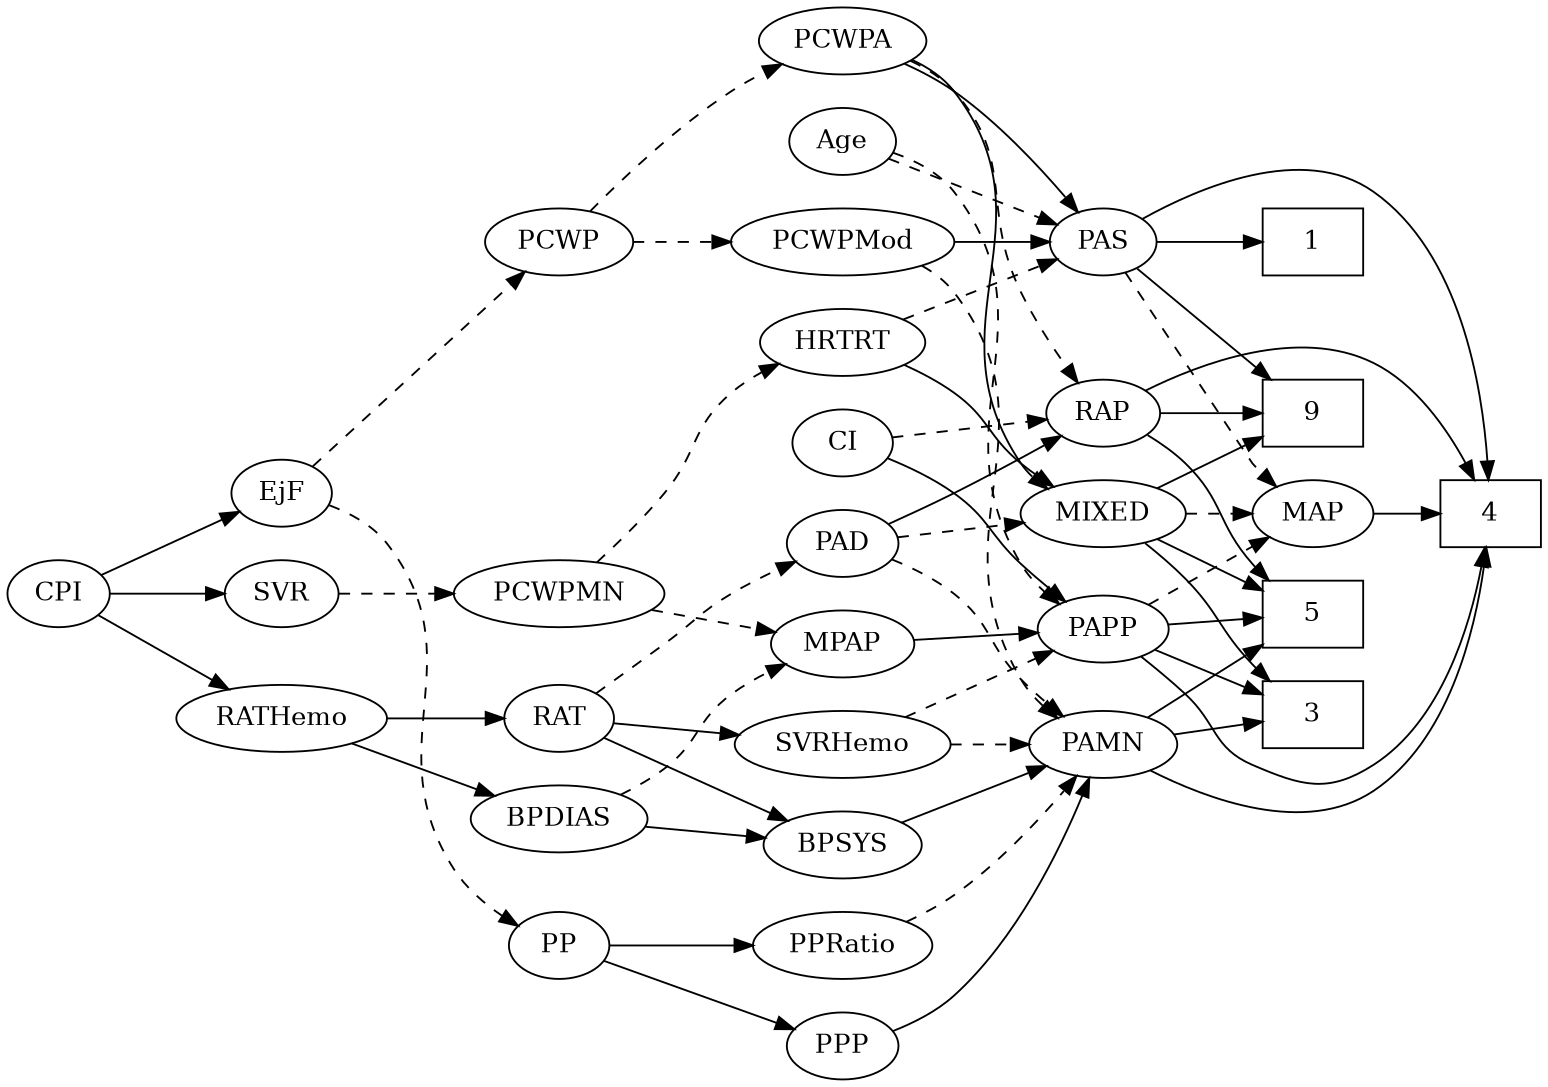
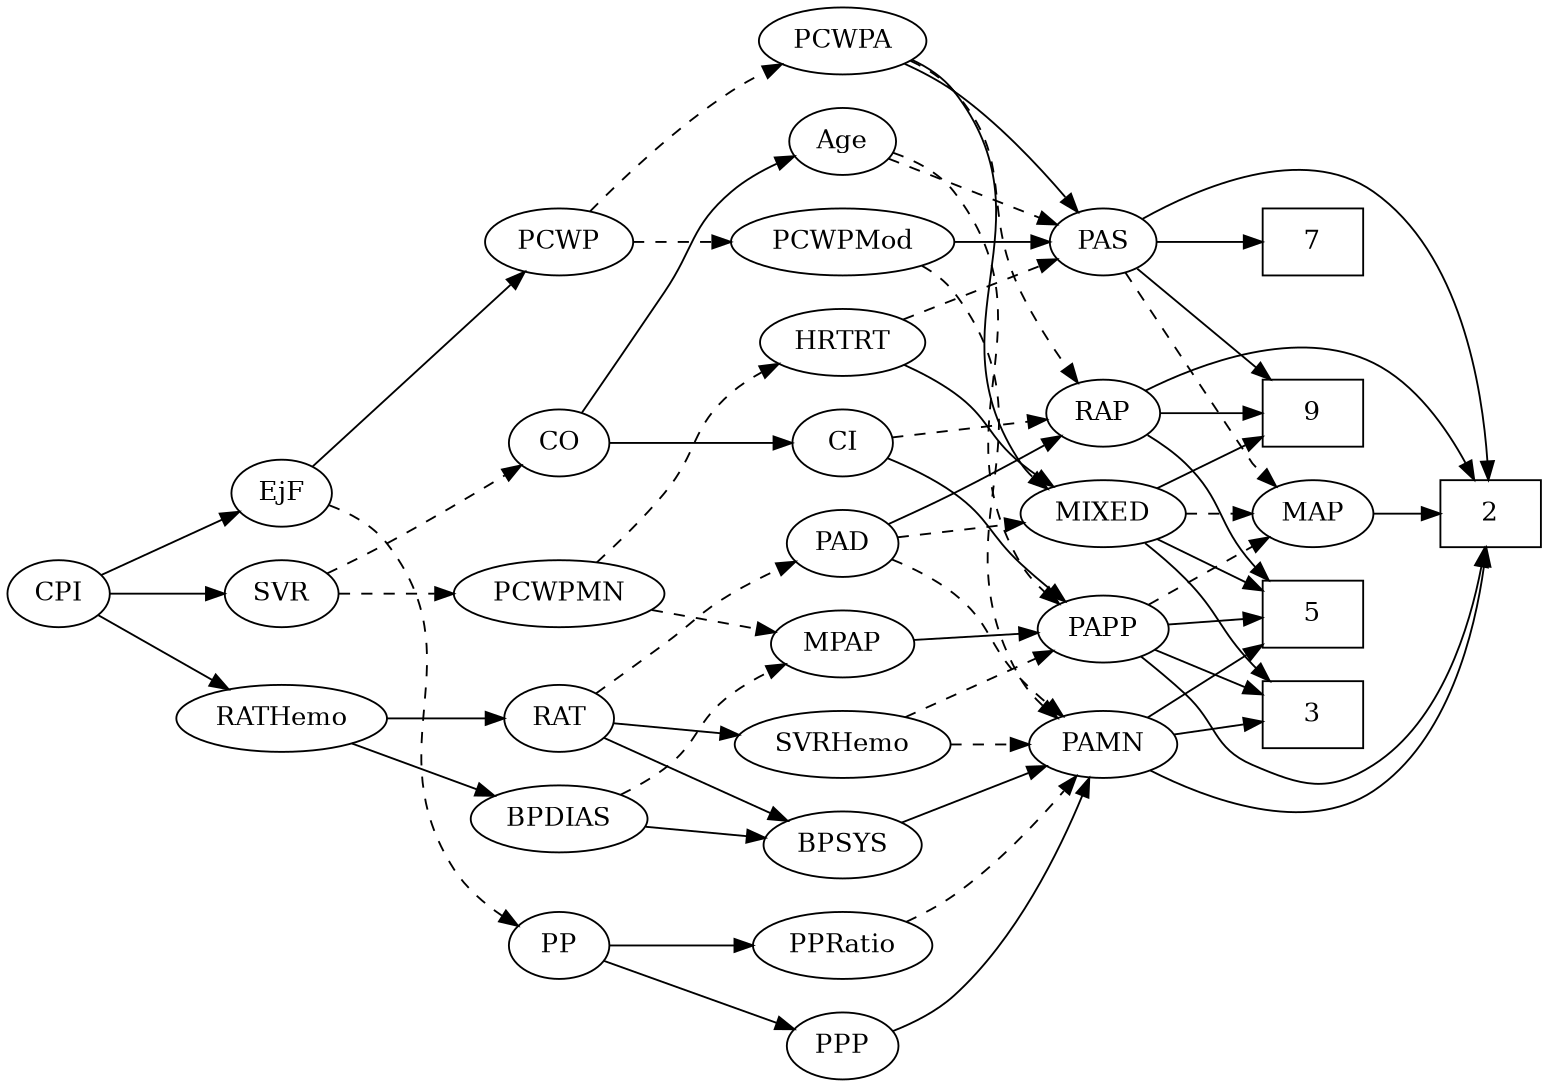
  strict digraph {
    rankdir=LR
    edge [style=solid]
-   1 [height=0.5 shape=box width=0.75]
+   1 [height=0.5 shape=box width=0.75 label=7]
    n2 [height=0.5 label=9 shape=box width=0.75]
    3 [height=0.5 shape=box width=0.75]
-   4 [height=0.5 shape=box width=0.75]
+   4 [height=0.5 shape=box width=0.75 label=2]
    5 [height=0.5 shape=box width=0.75]
    Age [height=0.5 width=0.75]
    PAS [height=0.5 width=0.75]
    PAPP [height=0.5 width=0.88464]
    MAP [height=0.5 width=0.84854]
    EjF [height=0.5 width=0.75]
    PP [height=0.5 width=0.75]
    PCWP [height=0.5 width=0.97491]
    PPP [height=0.5 width=0.75]
    PPRatio [height=0.5 width=1.1013]
    PCWPMod [height=0.5 width=1.4443]
    PCWPA [height=0.5 width=1.1555]
    PAMN [height=0.5 width=1.011]
    RAP [height=0.5 width=0.77632]
    MIXED [height=0.5 width=1.1193]
    MPAP [height=0.5 width=0.97491]
    BPSYS [height=0.5 width=1.0471]
    PAD [height=0.5 width=0.79437]
+   CO [height=0.5 width=0.75]
    CI [height=0.5 width=0.75]
    RATHemo [height=0.5 width=1.3721]
    RAT [height=0.5 width=0.75827]
    BPDIAS [height=0.5 width=1.1735]
    SVRHemo [height=0.5 width=1.3902]
    CPI [height=0.5 width=0.75]
    SVR [height=0.5 width=0.77632]
    PCWPMN [height=0.5 width=1.3902]
    HRTRT [height=0.5 width=1.1013]
    Age -> PAS [style=dashed]
    Age -> PAPP [style=dashed]
    PAS -> 1
    PAS -> n2
    PAS -> 4
    PAS -> MAP [style=dashed]
    PAPP -> 3
    PAPP -> 4
    PAPP -> 5
    PAPP -> MAP [style=dashed]
    MAP -> 4
    EjF -> PP [style=dashed]
-   EjF -> PCWP [style=dashed]
+   EjF -> PCWP
    PP -> PPP
    PP -> PPRatio
    PCWP -> PCWPMod [style=dashed]
    PCWP -> PCWPA [style=dashed]
    PPP -> PAMN
    PPRatio -> PAMN [style=dashed]
    PCWPMod -> PAS
    PCWPMod -> PAMN [style=dashed]
    PCWPA -> PAS
    PCWPA -> RAP [style=dashed]
    PCWPA -> MIXED
    PAMN -> 3
    PAMN -> 4
    PAMN -> 5
    RAP -> n2
    RAP -> 4
    RAP -> 5
    MIXED -> n2
    MIXED -> 3
    MIXED -> 5
    MIXED -> MAP [style=dashed]
    MPAP -> PAPP
    BPSYS -> PAMN
    PAD -> PAMN [style=dashed]
    PAD -> RAP
    PAD -> MIXED [style=dashed]
+   CO -> Age
+   CO -> CI
    CI -> PAPP
    CI -> RAP [style=dashed]
    RATHemo -> RAT
    RATHemo -> BPDIAS
    RAT -> BPSYS
    RAT -> PAD [style=dashed]
    RAT -> SVRHemo
    BPDIAS -> MPAP [style=dashed]
    BPDIAS -> BPSYS
    SVRHemo -> PAPP [style=dashed]
    SVRHemo -> PAMN [style=dashed]
    CPI -> EjF
    CPI -> RATHemo
    CPI -> SVR
+   SVR -> CO [style=dashed]
    SVR -> PCWPMN [style=dashed]
    PCWPMN -> MPAP [style=dashed]
    PCWPMN -> HRTRT [style=dashed]
    HRTRT -> PAS [style=dashed]
    HRTRT -> MIXED
  }
